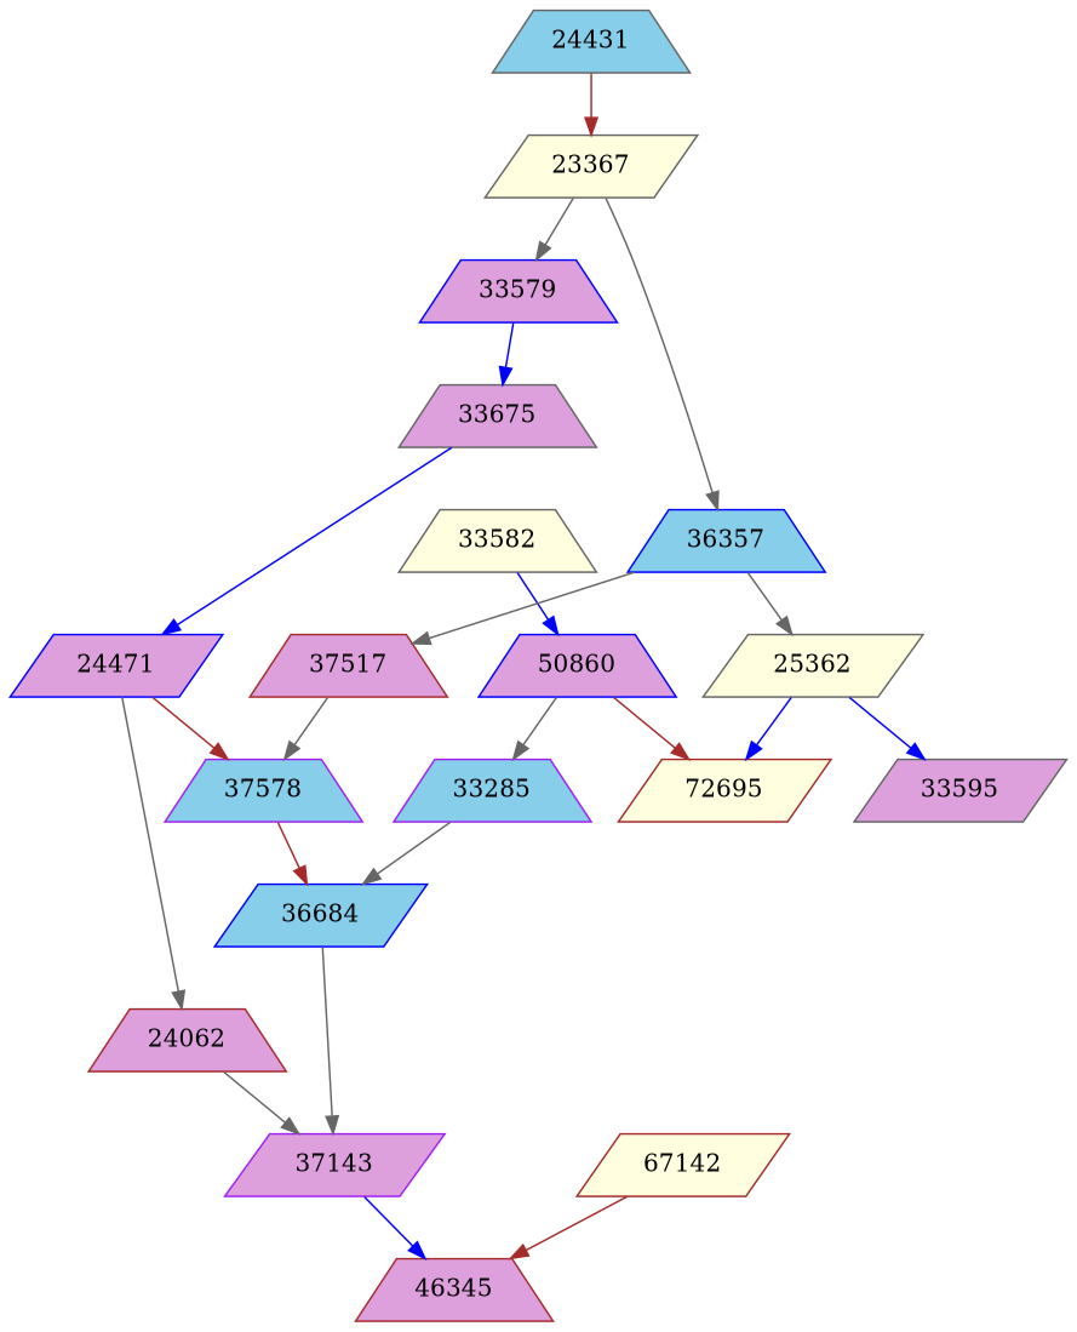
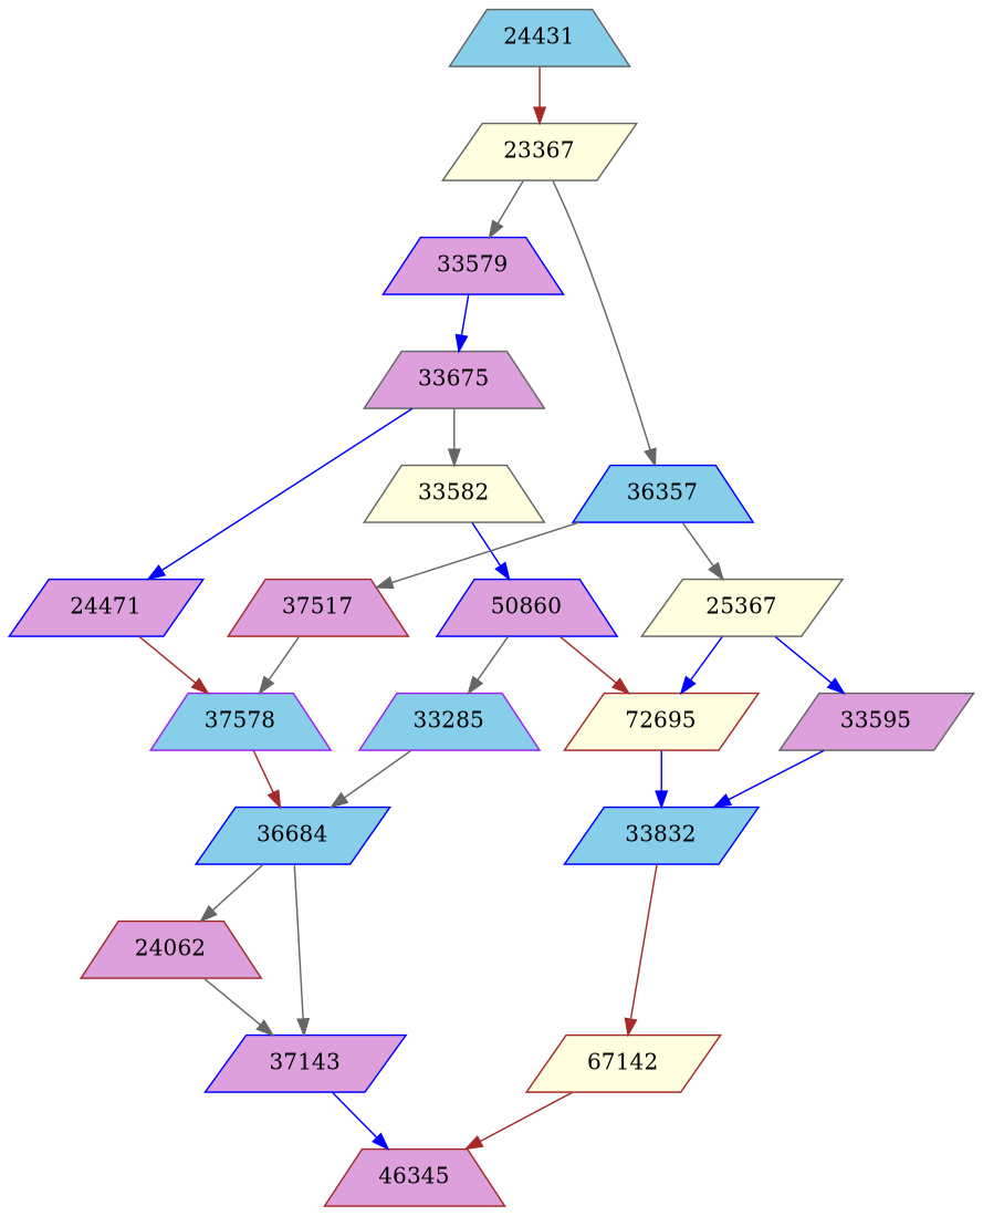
  strict digraph {
    node [color=blue fillcolor=plum shape=trapezium style=filled]
    edge [color=gray40]
    n1 [color=brown label=46345]
    n2 [color=brown fillcolor=lightyellow label=67142 shape=parallelogram]
-   n3 [color=purple label=37143 shape=parallelogram]
+   n3 [label=37143 shape=parallelogram]
+   n4 [fillcolor=skyblue label=33832 shape=parallelogram]
    n5 [fillcolor=skyblue label=36684 shape=parallelogram]
    n6 [color=brown label=24062]
    n7 [color=brown fillcolor=lightyellow label=72695 shape=parallelogram]
    n8 [color=gray40 label=33595 shape=parallelogram]
    n9 [color=purple fillcolor=skyblue label=33285]
    n10 [color=purple fillcolor=skyblue label=37578]
    n11 [label=24471 shape=parallelogram]
    n12 [label=50860]
-   n13 [color=gray40 fillcolor=lightyellow label=25362 shape=parallelogram]
+   n13 [color=gray40 fillcolor=lightyellow label=25367 shape=parallelogram]
    n14 [color=brown label=37517]
    n15 [color=gray40 label=33675]
    n16 [color=gray40 fillcolor=lightyellow label=33582]
    n17 [fillcolor=skyblue label=36357]
    n18 [label=33579]
    n19 [color=gray40 fillcolor=lightyellow label=23367 shape=parallelogram]
    n20 [color=gray40 fillcolor=skyblue label=24431]
    n2 -> n1 [color=brown]
    n3 -> n1 [color=blue]
+   n4 -> n2 [color=brown]
    n5 -> n3
    n6 -> n3
+   n7 -> n4 [color=blue]
+   n8 -> n4 [color=blue]
    n9 -> n5
    n10 -> n5 [color=brown]
-   n11 -> n6
+   n5 -> n6
    n11 -> n10 [color=brown]
    n12 -> n7 [color=brown]
    n12 -> n9
    n13 -> n7 [color=blue]
    n13 -> n8 [color=blue]
    n14 -> n10
    n15 -> n11 [color=blue]
+   n15 -> n16
    n16 -> n12 [color=blue]
    n17 -> n13
    n17 -> n14
    n18 -> n15 [color=blue]
    n19 -> n17
    n19 -> n18
    n20 -> n19 [color=brown]
  }
